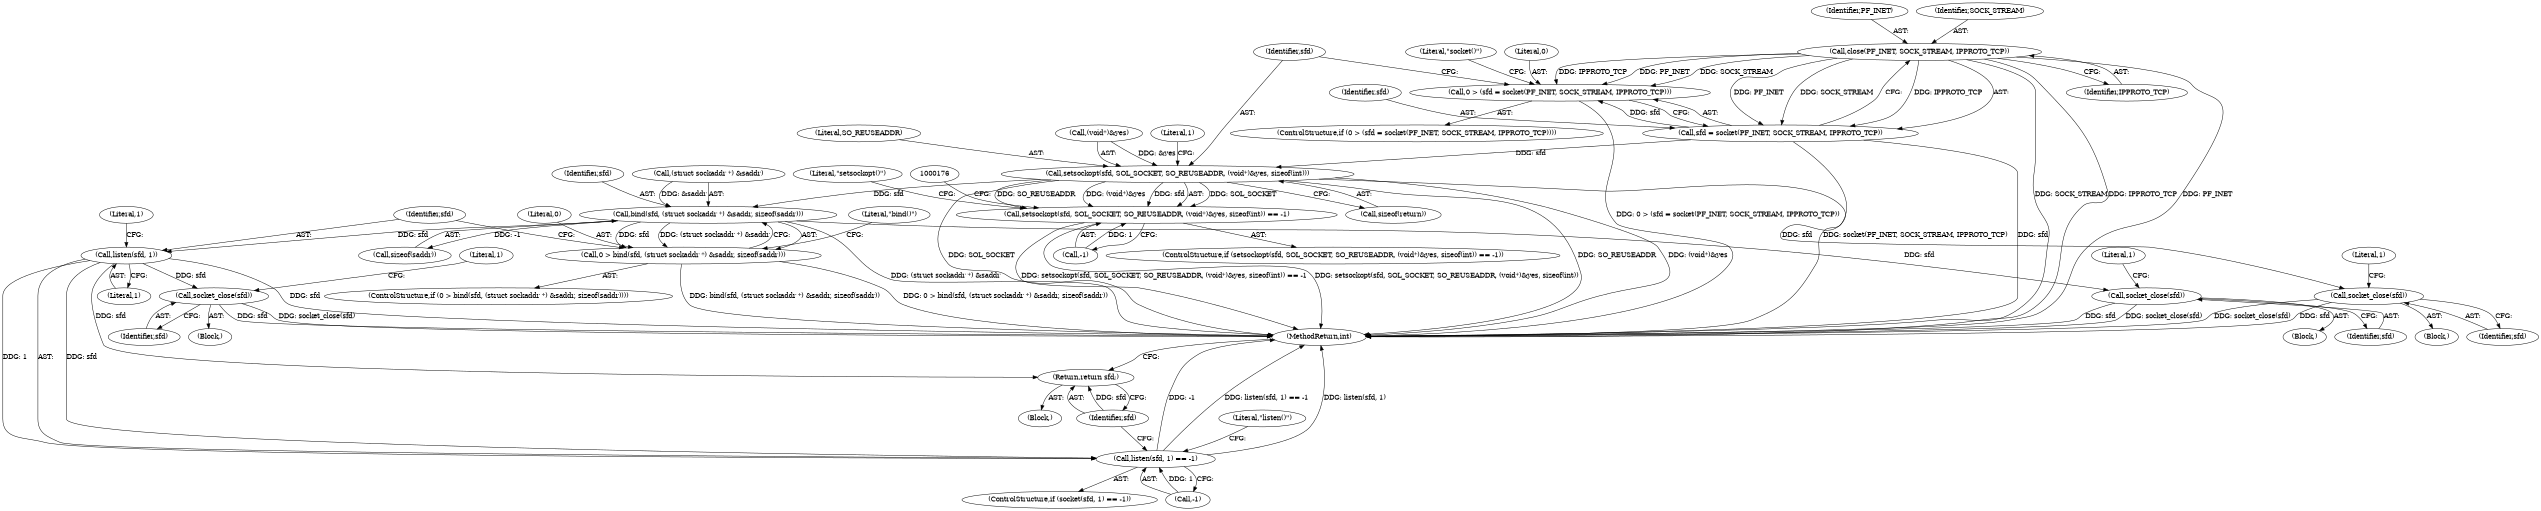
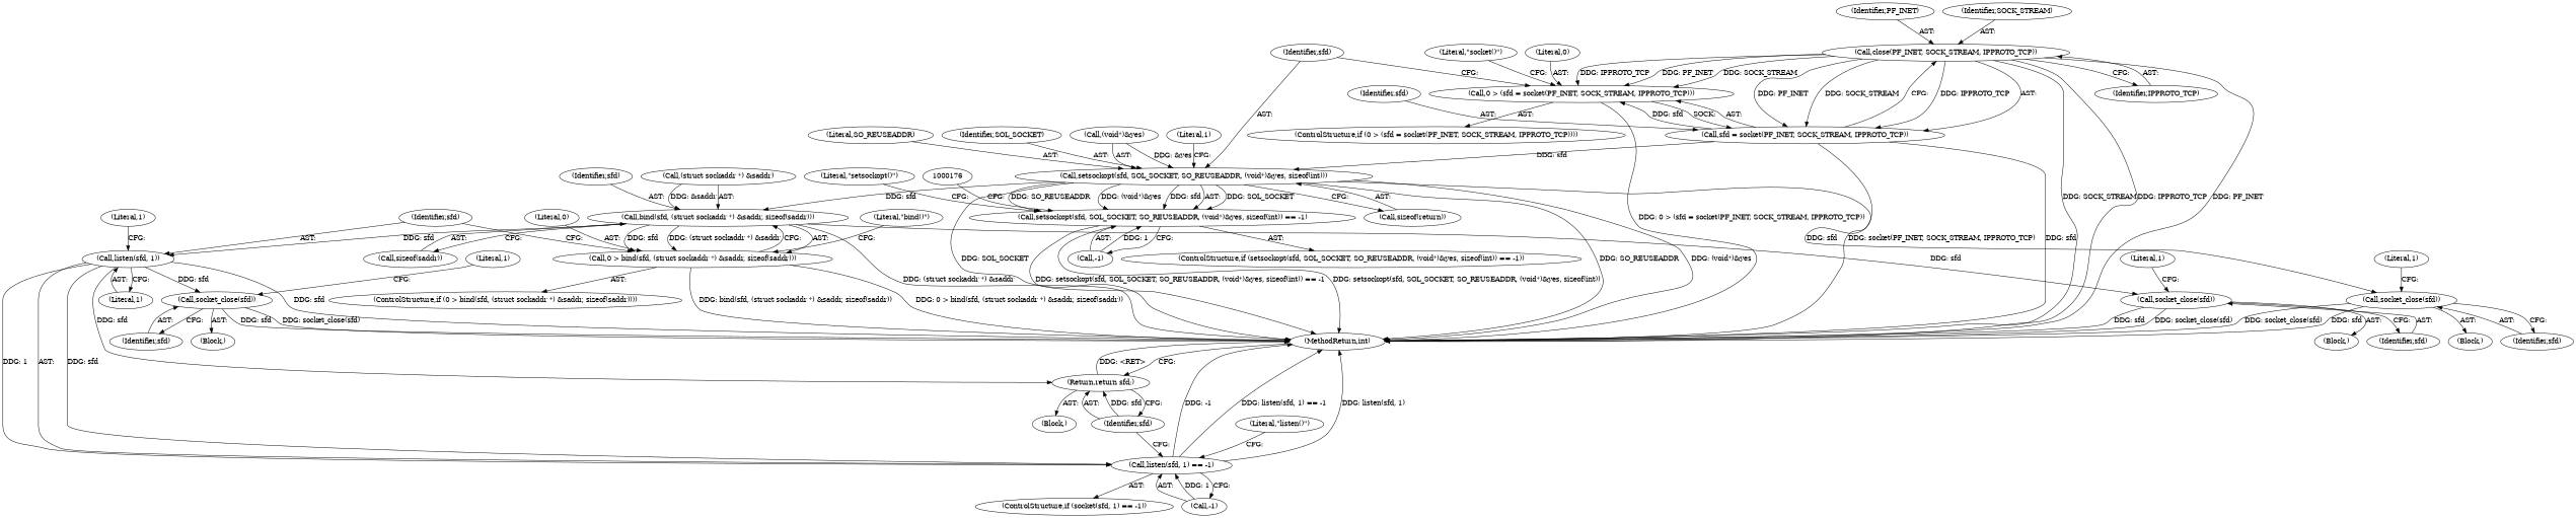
  digraph {
    fontname="DejaVu Serif"
    node [fontname="DejaVu Serif"]
    edge [fontname="DejaVu Serif"]
    n1 [label="(Call,close(PF_INET, SOCK_STREAM, IPPROTO_TCP))"]
    n2 [label="(Call,0 > (sfd = socket(PF_INET, SOCK_STREAM, IPPROTO_TCP)))"]
    n3 [label="(Call,sfd = socket(PF_INET, SOCK_STREAM, IPPROTO_TCP))"]
    n4 [label="(Identifier,IPPROTO_TCP)"]
    n5 [label="(MethodReturn,int)"]
    n6 [label="(ControlStructure,if (0 > (sfd = socket(PF_INET, SOCK_STREAM, IPPROTO_TCP))))"]
    n7 [label="(Call,setsockopt(sfd, SOL_SOCKET, SO_REUSEADDR, (void*)&yes, sizeof(int)))"]
    n8 [label="(Return,return sfd;)"]
    n9 [label="(Call,setsockopt(sfd, SOL_SOCKET, SO_REUSEADDR, (void*)&yes, sizeof(int)) == -1)"]
    n10 [label="(Call,socket_close(sfd))"]
    n11 [label="(Call,bind(sfd, (struct sockaddr *) &saddr, sizeof(saddr)))"]
    n12 [label="(Call,sizeof(return))"]
    n13 [label="(Call,-1)"]
    n14 [label="(ControlStructure,if (setsockopt(sfd, SOL_SOCKET, SO_REUSEADDR, (void*)&yes, sizeof(int)) == -1))"]
    n15 [label="(Identifier,sfd)"]
    n16 [label="(Block,)"]
    n17 [label="(Call,0 > bind(sfd, (struct sockaddr *) &saddr, sizeof(saddr)))"]
    n18 [label="(Call,socket_close(sfd))"]
    n19 [label="(Call,listen(sfd, 1))"]
    n20 [label="(Call,sizeof(saddr))"]
    n21 [label="(ControlStructure,if (0 > bind(sfd, (struct sockaddr *) &saddr, sizeof(saddr))))"]
    n22 [label="(Block,)"]
    n23 [label="(Identifier,sfd)"]
    n24 [label="(Call,listen(sfd, 1) == -1)"]
    n25 [label="(Call,socket_close(sfd))"]
    n26 [label="(Literal,1)"]
    n27 [label="(ControlStructure,if (socket(sfd, 1) == -1))"]
    n28 [label="(Call,-1)"]
    n29 [label="(Identifier,sfd)"]
    n30 [label="(Block,)"]
    n31 [label="(Identifier,sfd)"]
    n32 [label="(Block,)"]
    n33 [label="(Literal,1)"]
    n34 [label="(Identifier,sfd)"]
    n35 [label="(Literal,1)"]
    n36 [label="(Identifier,PF_INET)"]
    n37 [label="(Literal,\"listen()\")"]
    n38 [label="(Literal,\"bind()\")"]
    n39 [label="(Call,(void*)&yes)"]
    n40 [label="(Identifier,sfd)"]
    n41 [label="(Literal,\"socket()\")"]
    n42 [label="(Literal,1)"]
    n43 [label="(Literal,\"setsockopt()\")"]
    n44 [label="(Literal,0)"]
    n45 [label="(Literal,SO_REUSEADDR)"]
    n46 [label="(Literal,1)"]
    n47 [label="(Literal,0)"]
+   n48 [label="(Identifier,SOL_SOCKET)"]
    n49 [label="(Identifier,SOCK_STREAM)"]
    n50 [label="(Identifier,sfd)"]
    n51 [label="(Call,(struct sockaddr *) &saddr)"]
    n52 [label="(Identifier,sfd)"]
    n53 [label="(Literal,1)"]
    1000176
    n1 -> n2 [label="DDG: PF_INET"]
    n1 -> n2 [label="DDG: SOCK_STREAM"]
    n1 -> n2 [label="DDG: IPPROTO_TCP"]
    n1 -> n3 [label="AST: "]
    n1 -> n3 [label="DDG: PF_INET"]
    n1 -> n3 [label="DDG: SOCK_STREAM"]
    n1 -> n3 [label="DDG: IPPROTO_TCP"]
    n1 -> n4 [label="CFG: "]
    n1 -> n5 [label="DDG: SOCK_STREAM"]
    n1 -> n5 [label="DDG: IPPROTO_TCP"]
    n1 -> n5 [label="DDG: PF_INET"]
-   n2 -> n3 [label="CFG: "]
+   n2 -> n3 [label="SOCK: "]
    n2 -> n5 [label="DDG: 0 > (sfd = socket(PF_INET, SOCK_STREAM, IPPROTO_TCP))"]
    n2 -> n6 [label="AST: "]
    n3 -> n1 [label="CFG: "]
    n3 -> n2 [label="AST: "]
    n3 -> n2 [label="DDG: sfd"]
    n3 -> n5 [label="DDG: socket(PF_INET, SOCK_STREAM, IPPROTO_TCP)"]
    n3 -> n5 [label="DDG: sfd"]
    n3 -> n7 [label="DDG: sfd"]
    n4 -> n1 [label="AST: "]
    n5 -> n8 [label="CFG: "]
    n7 -> n5 [label="DDG: SO_REUSEADDR"]
    n7 -> n5 [label="DDG: (void*)&yes"]
    n7 -> n5 [label="DDG: SOL_SOCKET"]
    n7 -> n9 [label="AST: "]
    n7 -> n9 [label="DDG: SOL_SOCKET"]
    n7 -> n9 [label="DDG: SO_REUSEADDR"]
    n7 -> n9 [label="DDG: (void*)&yes"]
    n7 -> n9 [label="DDG: sfd"]
    n7 -> n10 [label="DDG: sfd"]
    n7 -> n11 [label="DDG: sfd"]
    n7 -> n12 [label="CFG: "]
+   n8 -> n5 [label="DDG: <RET>"]
    n8 -> n31 [label="CFG: "]
    n8 -> n32 [label="AST: "]
    n9 -> n5 [label="DDG: setsockopt(sfd, SOL_SOCKET, SO_REUSEADDR, (void*)&yes, sizeof(int))"]
    n9 -> n5 [label="DDG: setsockopt(sfd, SOL_SOCKET, SO_REUSEADDR, (void*)&yes, sizeof(int)) == -1"]
    n9 -> n13 [label="CFG: "]
    n9 -> n14 [label="AST: "]
    n10 -> n5 [label="DDG: socket_close(sfd)"]
    n10 -> n5 [label="DDG: sfd"]
    n10 -> n15 [label="CFG: "]
    n10 -> n16 [label="AST: "]
    n11 -> n5 [label="DDG: (struct sockaddr *) &saddr"]
    n11 -> n17 [label="AST: "]
    n11 -> n17 [label="DDG: sfd"]
    n11 -> n17 [label="DDG: (struct sockaddr *) &saddr"]
    n11 -> n18 [label="DDG: sfd"]
    n11 -> n19 [label="DDG: sfd"]
-   n11 -> n20 [label="DDG: -1"]
+   n11 -> n20 [label="CFG: "]
    n12 -> n7 [label="AST: "]
    n13 -> n9 [label="AST: "]
    n13 -> n9 [label="DDG: 1"]
    n15 -> n10 [label="AST: "]
    n17 -> n5 [label="DDG: 0 > bind(sfd, (struct sockaddr *) &saddr, sizeof(saddr))"]
    n17 -> n5 [label="DDG: bind(sfd, (struct sockaddr *) &saddr, sizeof(saddr))"]
    n17 -> n11 [label="CFG: "]
    n17 -> n21 [label="AST: "]
    n18 -> n5 [label="DDG: sfd"]
    n18 -> n5 [label="DDG: socket_close(sfd)"]
    n18 -> n22 [label="AST: "]
    n18 -> n23 [label="CFG: "]
    n19 -> n5 [label="DDG: sfd"]
    n19 -> n8 [label="DDG: sfd"]
    n19 -> n24 [label="AST: "]
    n19 -> n24 [label="DDG: sfd"]
    n19 -> n24 [label="DDG: 1"]
    n19 -> n25 [label="DDG: sfd"]
    n19 -> n26 [label="CFG: "]
    n20 -> n11 [label="AST: "]
    n23 -> n18 [label="AST: "]
    n24 -> n5 [label="DDG: -1"]
    n24 -> n5 [label="DDG: listen(sfd, 1) == -1"]
    n24 -> n5 [label="DDG: listen(sfd, 1)"]
    n24 -> n27 [label="AST: "]
    n24 -> n28 [label="CFG: "]
    n25 -> n5 [label="DDG: sfd"]
    n25 -> n5 [label="DDG: socket_close(sfd)"]
    n25 -> n29 [label="CFG: "]
    n25 -> n30 [label="AST: "]
    n26 -> n19 [label="AST: "]
    n28 -> n24 [label="AST: "]
    n28 -> n24 [label="DDG: 1"]
    n29 -> n25 [label="AST: "]
    n31 -> n8 [label="AST: "]
    n31 -> n8 [label="DDG: sfd"]
    n31 -> n24 [label="CFG: "]
    n33 -> n7 [label="CFG: "]
    n34 -> n11 [label="AST: "]
    n35 -> n19 [label="CFG: "]
    n36 -> n1 [label="AST: "]
    n37 -> n24 [label="CFG: "]
    n38 -> n17 [label="CFG: "]
    n39 -> n7 [label="AST: "]
    n39 -> n7 [label="DDG: &yes"]
    n40 -> n2 [label="CFG: "]
    n40 -> n7 [label="AST: "]
    n41 -> n2 [label="CFG: "]
    n42 -> n18 [label="CFG: "]
    n43 -> n9 [label="CFG: "]
    n44 -> n2 [label="AST: "]
    n45 -> n7 [label="AST: "]
    n46 -> n10 [label="CFG: "]
    n47 -> n17 [label="AST: "]
+   n48 -> n7 [label="AST: "]
    n49 -> n1 [label="AST: "]
    n50 -> n3 [label="AST: "]
    n51 -> n11 [label="AST: "]
    n51 -> n11 [label="DDG: &saddr"]
    n52 -> n17 [label="CFG: "]
    n52 -> n19 [label="AST: "]
    n53 -> n25 [label="CFG: "]
    1000176 -> n9 [label="CFG: "]
  }
